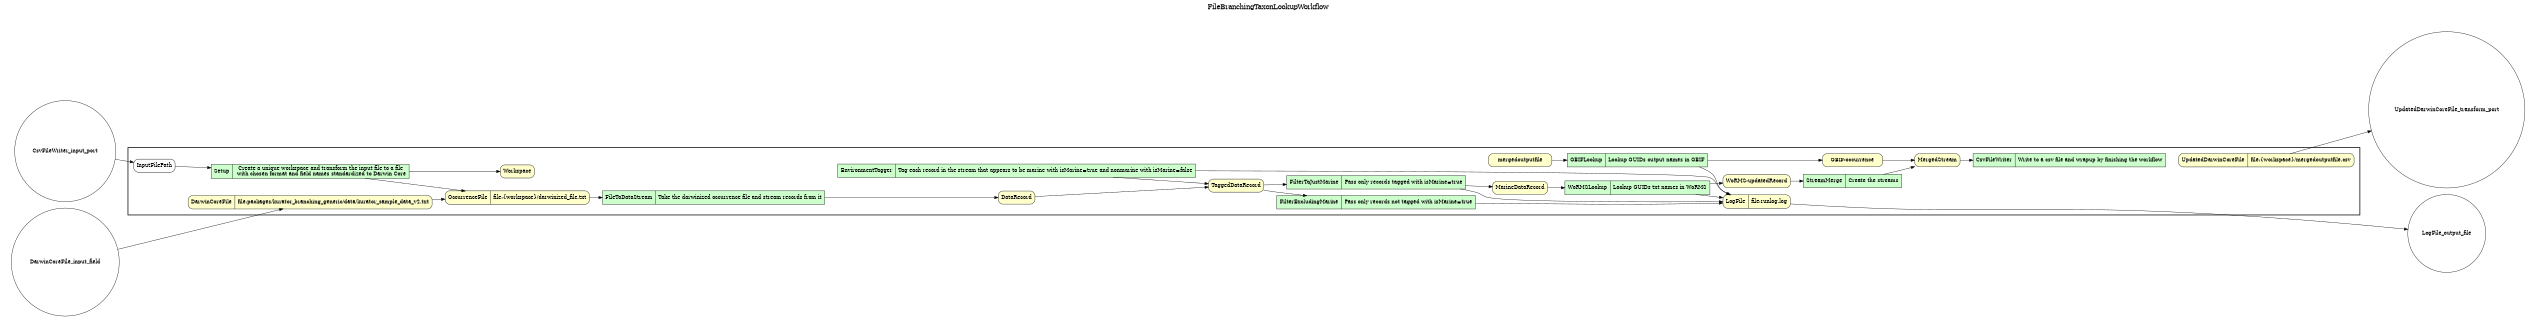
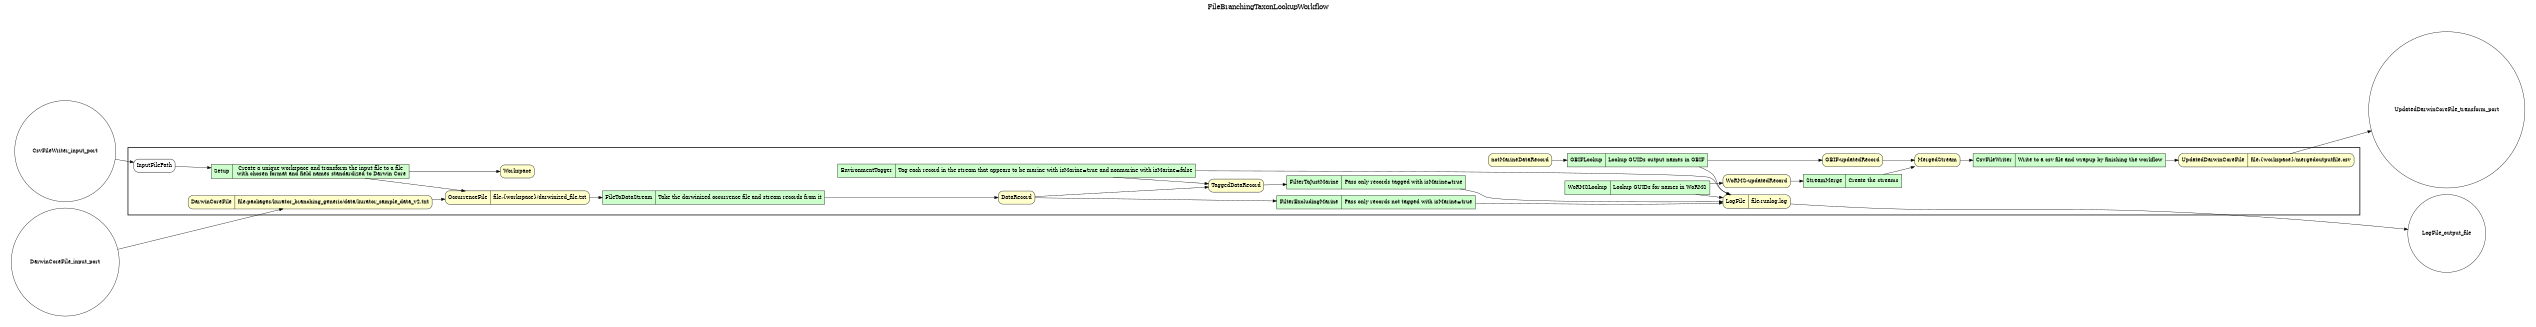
  digraph {
    fontname="DejaVu Serif"
    fontsize=18
    label=FileBranchingTaxonLookupWorkflow
    labelloc=t
    rankdir=LR
    node [fillcolor="#FFFFCC" fontname="DejaVu Serif" peripheries=1 shape=record style="rounded,filled"]
    edge [fontname="DejaVu Serif"]
    n1 [fillcolor="#CCFFCC" label="{<f0> Setup |<f1> Create a unique workspace and transform the input file to a file\n with chosen format and field names standardized to Darwin Core}" rankdir=LR style=filled]
    n2 [label="{<f0> OccurrenceFile |<f1> file\:\{workspace\}/darwinized_file.txt}" rankdir=LR]
    Workspace [shape=box]
    n4 [fillcolor="#CCFFCC" label="{<f0> FileToDataStream |<f1> Take the darwinized occurrence file and stream records from it}" rankdir=LR style=filled]
    DataRecord [shape=box]
    n6 [fillcolor="#CCFFCC" label="{<f0> EnvironmentTagger |<f1> Tag each record in the stream that appears to be marine with isMarine=true and nonmarine with isMarine=false}" rankdir=LR style=filled]
    TaggedDataRecord [shape=box]
    n8 [label="{<f0> LogFile |<f1> file\:runlog.log}" rankdir=LR]
    n9 [fillcolor="#CCFFCC" label="{<f0> FilterToJustMarine |<f1> Pass only records tagged with isMarine=true}" rankdir=LR style=filled]
-   MarineDataRecord [shape=box]
    n11 [fillcolor="#CCFFCC" label="{<f0> FilterExcludingMarine |<f1> Pass only records not tagged with isMarine=true}" rankdir=LR style=filled]
-   notMarineDataRecord [shape=box label=mergedoutputfile]
-   n13 [fillcolor="#CCFFCC" label="{<f0> WoRMSLookup |<f1> Lookup GUIDs txt names in WoRMS}" rankdir=LR style=filled]
+   notMarineDataRecord [shape=box]
+   n13 [fillcolor="#CCFFCC" label="{<f0> WoRMSLookup |<f1> Lookup GUIDs for names in WoRMS}" rankdir=LR style=filled]
    "WoRMS-updatedRecord" [shape=box]
    n15 [fillcolor="#CCFFCC" label="{<f0> GBIFLookup |<f1> Lookup GUIDs output names in GBIF}" rankdir=LR style=filled]
-   "GBIF-updatedRecord" [shape=box label="GBIF-occurrence"]
+   "GBIF-updatedRecord" [shape=box]
    n17 [fillcolor="#CCFFCC" label="{<f0> StreamMerge |<f1> Create the streams}" rankdir=LR style=filled]
    MergedStream [shape=box]
    n19 [fillcolor="#CCFFCC" label="{<f0> CsvFileWriter |<f1> Write to a csv file and wrapup by finishing the workflow}" rankdir=LR style=filled]
    n20 [label="{<f0> UpdatedDarwinCoreFile |<f1> file\:\{workspace\}/mergedoutputfile.csv}" rankdir=LR]
    n21 [label="{<f0> DarwinCoreFile |<f1> file\:packages/kurator_branching_generic/data/kurator_sample_data_v2.txt}" rankdir=LR]
    InputFilePath [fillcolor="#FCFCFC" shape=box]
    n23 [fillcolor="#FFFFFF" label=CsvFileWriter_input_port shape=circle width=0.2]
-   DarwinCoreFile_input_port [fillcolor="#FFFFFF" shape=circle width=0.2 label=DarwinCoreFile_input_field]
+   DarwinCoreFile_input_port [fillcolor="#FFFFFF" shape=circle width=0.2]
    n25 [fillcolor="#FFFFFF" label=UpdatedDarwinCoreFile_transform_port shape=circle width=0.2]
    n26 [fillcolor="#FFFFFF" label=LogFile_output_file shape=circle width=0.2]
    subgraph cluster_1 {
      color=black
      label=""
      penwidth=2
      subgraph cluster_2 {
        color=black
        label=""
        penwidth=0
        n1
        n2
        Workspace
        n4
        DataRecord
        n6
        TaggedDataRecord
        n8
        n9
-       MarineDataRecord
        n11
        notMarineDataRecord
        n13
        "WoRMS-updatedRecord"
        n15
        "GBIF-updatedRecord"
        n17
        MergedStream
        n19
        n20
        n21
        InputFilePath
      }
    }
    subgraph cluster_3 {
      label=""
      penwidth=0
      subgraph cluster_4 {
        label=""
        penwidth=0
        n25
        n26
      }
    }
    subgraph cluster_5 {
      label=""
      penwidth=0
      subgraph cluster_6 {
        label=""
        penwidth=0
        n23
        DarwinCoreFile_input_port
      }
    }
    n1 -> n2
    n1 -> Workspace
    n2 -> n4
    n4 -> DataRecord
    DataRecord -> TaggedDataRecord
    n6 -> TaggedDataRecord
    n6 -> n8
    TaggedDataRecord -> n9
-   TaggedDataRecord -> n11
+   DataRecord -> n11
    n8 -> n26
    n9 -> n8
-   n9 -> MarineDataRecord
-   MarineDataRecord -> n13
    n11 -> n8
    notMarineDataRecord -> n15
    n13 -> n8
    n13 -> "WoRMS-updatedRecord"
    "WoRMS-updatedRecord" -> n17
    n15 -> n8
    n15 -> "GBIF-updatedRecord"
    "GBIF-updatedRecord" -> MergedStream
    n17 -> MergedStream
    MergedStream -> n19
+   n19 -> n20
    n20 -> n25
    n21 -> n2
    InputFilePath -> n1
    n23 -> InputFilePath
    DarwinCoreFile_input_port -> n21
  }
